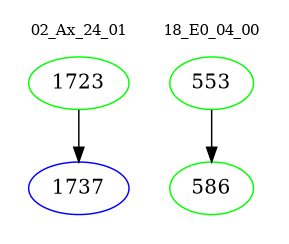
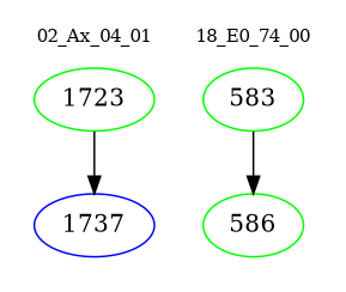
  digraph {
    node [color=green]
    edge [color=black]
    n1 [label=1723]
    n2 [color=blue label=1737]
-   n3 [label=553]
+   n3 [label=583]
    n4 [label=586]
    subgraph cluster_1 {
      color=white
      fontsize=10
-     label="02_Ax_24_01"
+     label="02_Ax_04_01"
      n1
      n2
    }
    subgraph cluster_2 {
      color=white
      fontsize=10
-     label="18_E0_04_00"
+     label="18_E0_74_00"
      n3
      n4
    }
    n1 -> n2
    n3 -> n4
  }
